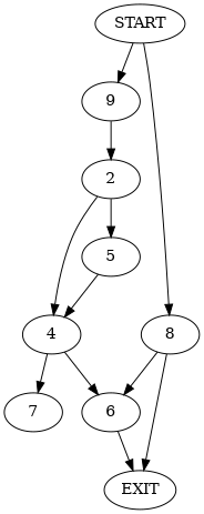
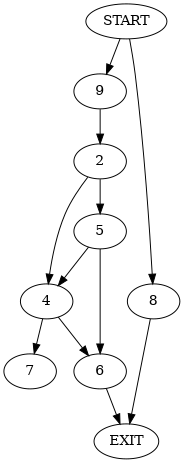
  digraph {
    n1 [label=START]
    n2 [label=9]
    8
    2
    n5 [label=EXIT]
    4
    5
    6
    7
    n1 -> n2
    n1 -> 8
    n2 -> 2
    8 -> n5
    2 -> 4
    2 -> 5
    4 -> 6
    4 -> 7
    5 -> 4
-   8 -> 6
+   5 -> 6
    6 -> n5
  }
